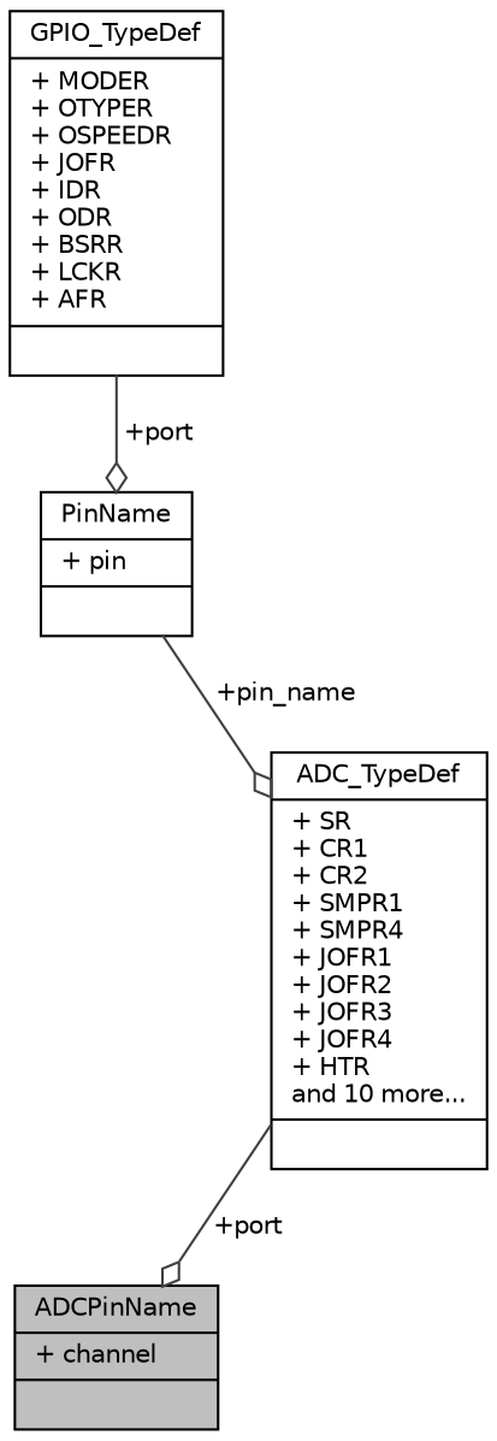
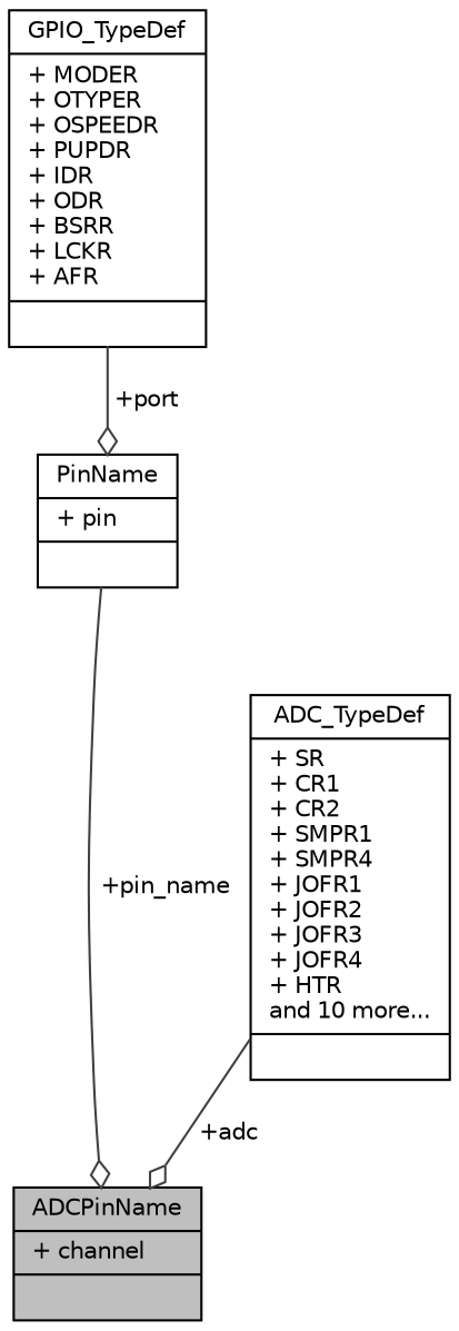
  digraph {
    node [color=black fillcolor=white fontname=Helvetica fontsize=10 shape=record style=filled]
    edge [arrowhead=odiamond color=grey25 fontname=Helvetica fontsize=10 labelfontname=Helvetica labelfontsize=10 style=solid]
    n1 [fillcolor=grey75 fontcolor=black height=0.2 label="{ADCPinName\n|+ channel\l|}" width=0.4]
    n2 [height=0.2 label="{ADC_TypeDef\n|+ SR\l+ CR1\l+ CR2\l+ SMPR1\l+ SMPR4\l+ JOFR1\l+ JOFR2\l+ JOFR3\l+ JOFR4\l+ HTR\land 10 more...\l|}" width=0.4]
    n3 [height=0.2 label="{PinName\n|+ pin\l|}" width=0.4]
-   n4 [height=0.2 label="{GPIO_TypeDef\n|+ MODER\l+ OTYPER\l+ OSPEEDR\l+ JOFR\l+ IDR\l+ ODR\l+ BSRR\l+ LCKR\l+ AFR\l|}" width=0.4]
-   n2 -> n1 [label=" +port"]
-   n3 -> n2 [label=" +pin_name"]
+   n4 [height=0.2 label="{GPIO_TypeDef\n|+ MODER\l+ OTYPER\l+ OSPEEDR\l+ PUPDR\l+ IDR\l+ ODR\l+ BSRR\l+ LCKR\l+ AFR\l|}" width=0.4]
+   n2 -> n1 [label=" +adc"]
+   n3 -> n1 [label=" +pin_name"]
    n4 -> n3 [label=" +port"]
  }
